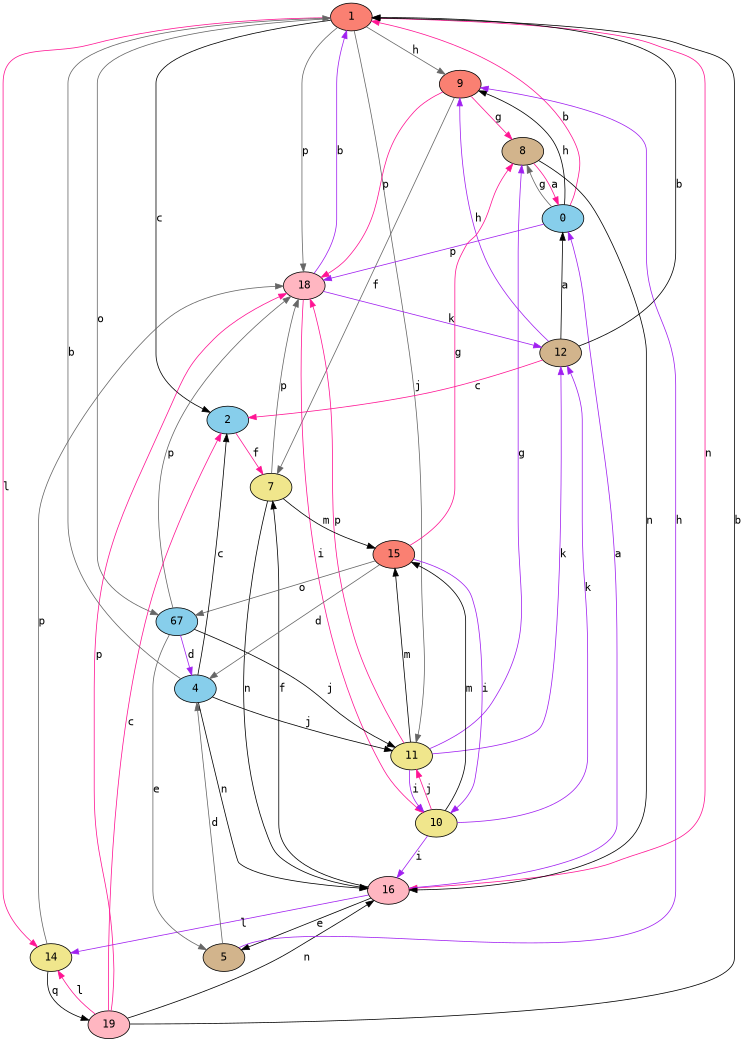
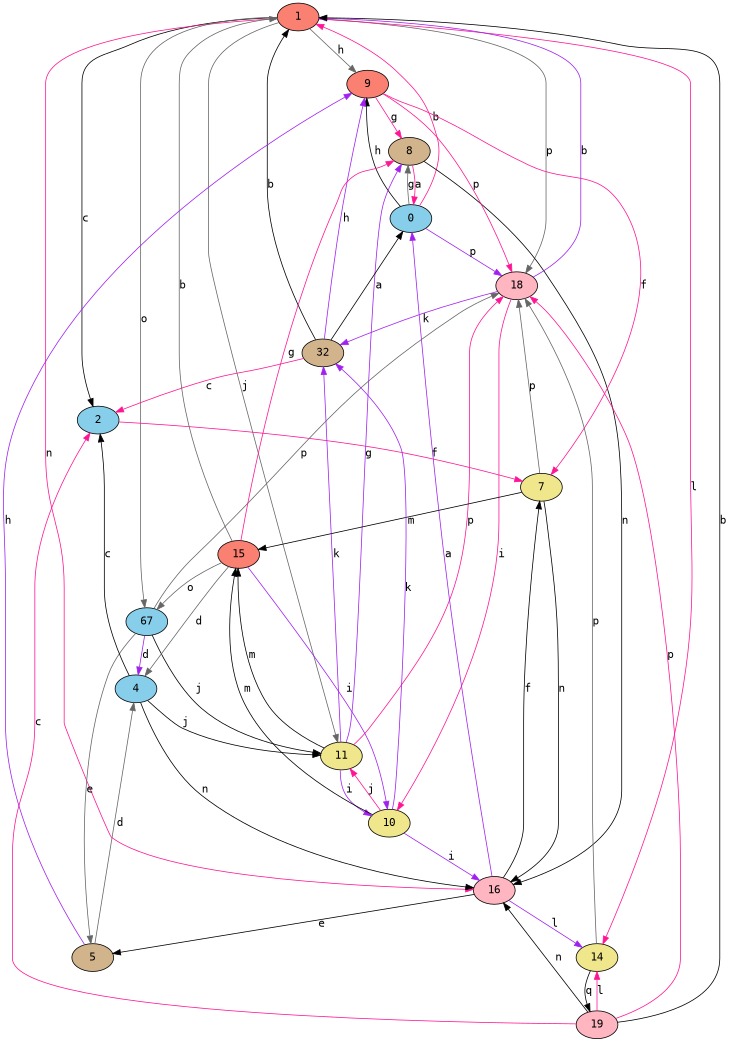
  strict digraph {
    fontname="DejaVu Sans Mono"
    node [fillcolor=skyblue fontname="DejaVu Sans Mono" style=filled]
    edge [color=black fontname="DejaVu Sans Mono"]
    1 [fillcolor=salmon]
    0
    8 [fillcolor=tan]
    9 [fillcolor=salmon]
    18 [fillcolor=lightpink]
    2
    11 [fillcolor=khaki]
    14 [fillcolor=khaki]
    16 [fillcolor=lightpink]
    n10 [label=67]
    7 [fillcolor=khaki]
    10 [fillcolor=khaki]
-   12 [fillcolor=tan]
+   12 [fillcolor=tan label=32]
    15 [fillcolor=salmon]
    19 [fillcolor=lightpink]
    5 [fillcolor=tan]
    4
    1 -> 9 [color=gray40 label=h]
    1 -> 18 [color=gray40 label=p]
    1 -> 2 [label=c]
    1 -> 11 [color=gray40 label=j]
    1 -> 14 [color=deeppink label=l]
    1 -> 16 [color=deeppink label=n]
    1 -> n10 [color=gray40 label=o]
    0 -> 1 [color=deeppink label=b]
    0 -> 8 [color=gray40 label=g]
    0 -> 9 [label=h]
    0 -> 18 [color=purple label=p]
    8 -> 0 [color=deeppink label=a]
    8 -> 16 [label=n]
    9 -> 8 [color=deeppink label=g]
    9 -> 18 [color=deeppink label=p]
-   9 -> 7 [color=gray40 label=f]
+   9 -> 7 [color=deeppink label=f]
    18 -> 1 [color=purple label=b]
    18 -> 10 [color=deeppink label=i]
    18 -> 12 [color=purple label=k]
    2 -> 7 [color=deeppink label=f]
    11 -> 8 [color=purple label=g]
    11 -> 18 [color=deeppink label=p]
    11 -> 10 [color=purple label=i]
    11 -> 12 [color=purple label=k]
    11 -> 15 [label=m]
    14 -> 18 [color=gray40 label=p]
    14 -> 19 [label=q]
    16 -> 0 [color=purple label=a]
    16 -> 14 [color=purple label=l]
    16 -> 7 [label=f]
    16 -> 5 [label=e]
    n10 -> 18 [color=gray40 label=p]
    n10 -> 11 [label=j]
    n10 -> 5 [color=gray40 label=e]
    n10 -> 4 [color=purple label=d]
    7 -> 18 [color=gray40 label=p]
    7 -> 16 [label=n]
    7 -> 15 [label=m]
    10 -> 11 [color=deeppink label=j]
    10 -> 16 [color=purple label=i]
    10 -> 12 [color=purple label=k]
    10 -> 15 [label=m]
    12 -> 1 [label=b]
    12 -> 0 [label=a]
    12 -> 9 [color=purple label=h]
    12 -> 2 [color=deeppink label=c]
-   4 -> 1 [color=gray40 label=b]
+   15 -> 1 [color=gray40 label=b]
    15 -> 8 [color=deeppink label=g]
    15 -> n10 [color=gray40 label=o]
    15 -> 10 [color=purple label=i]
    15 -> 4 [color=gray40 label=d]
    19 -> 1 [label=b]
    19 -> 18 [color=deeppink label=p]
    19 -> 2 [color=deeppink label=c]
    19 -> 14 [color=deeppink label=l]
    19 -> 16 [label=n]
    5 -> 9 [color=purple label=h]
    5 -> 4 [color=gray40 label=d]
    4 -> 2 [label=c]
    4 -> 11 [label=j]
    4 -> 16 [label=n]
  }
